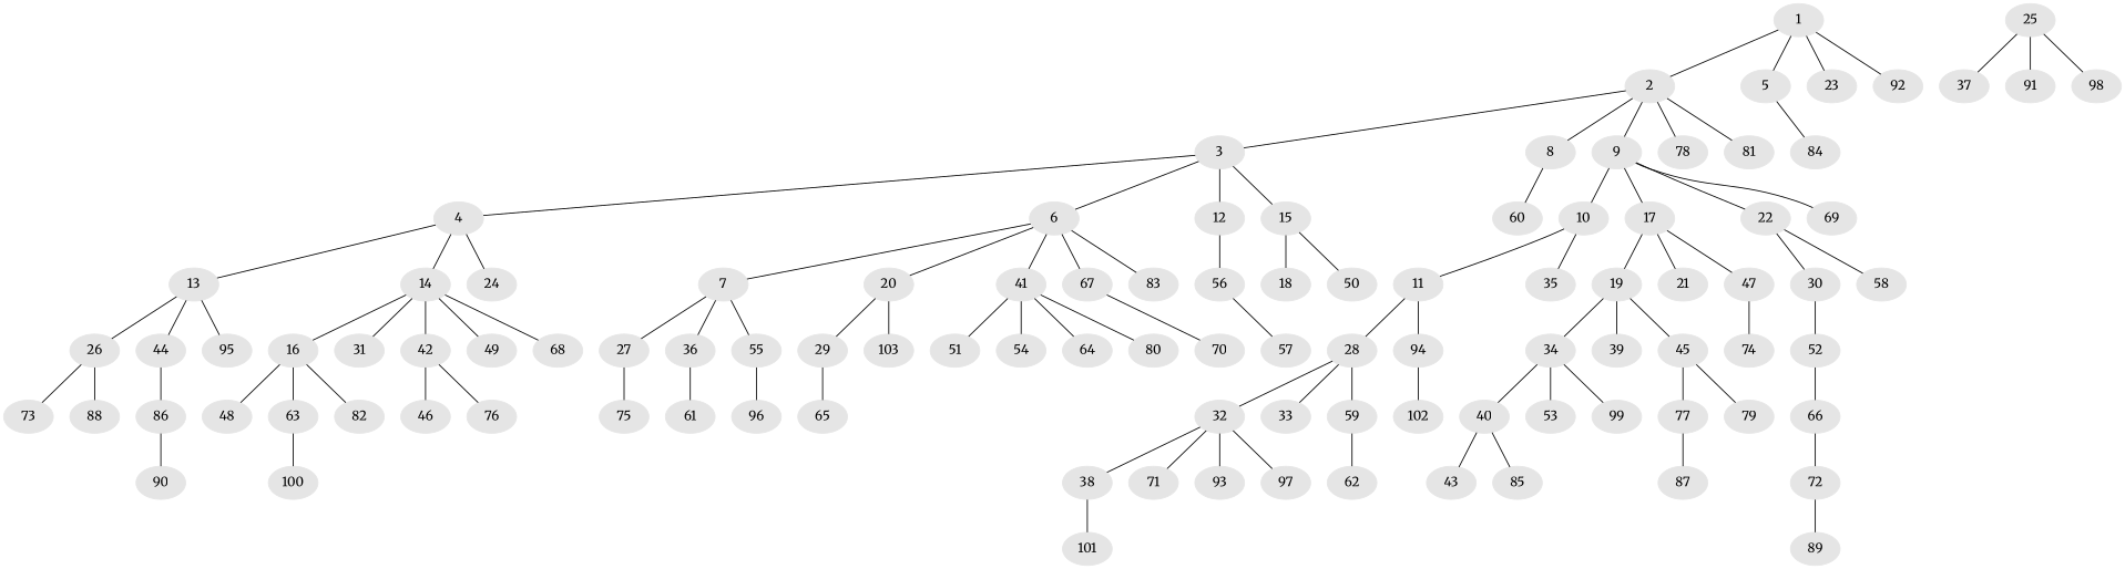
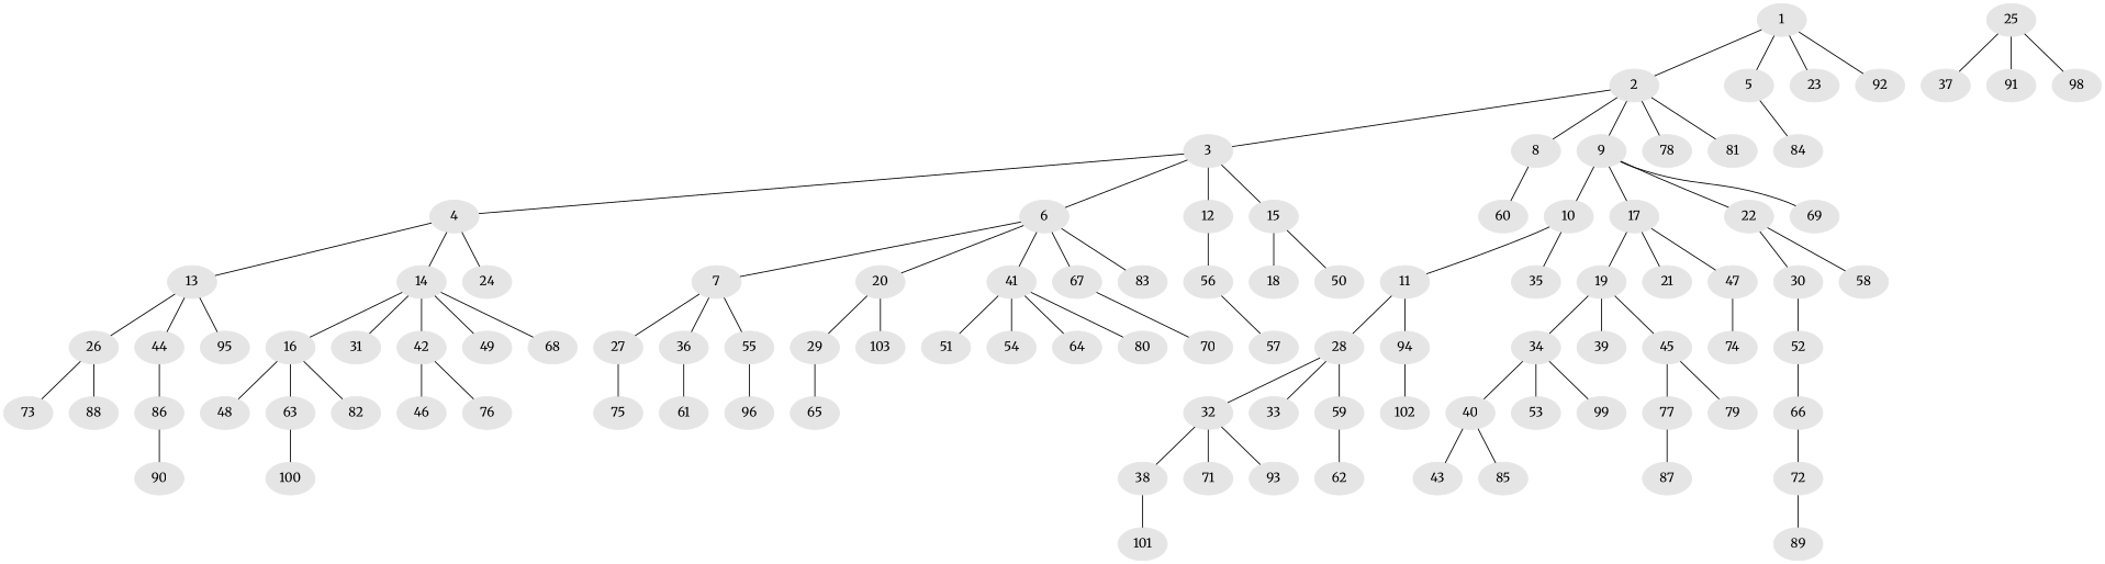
  graph {
    fontname=Merriweather
    node [color=gray90 fontname=Merriweather style=filled]
    edge [fontname=Merriweather]
    1
    2
    5
    23
    92
    3
    8
    9
    78
    81
    84
    4
    6
    12
    15
    60
    10
    17
    22
    69
    13
    14
    24
    7
    20
    41
    67
    83
    56
    18
    50
    26
    44
    95
    16
    31
    42
    49
    68
    27
    36
    55
    29
    103
    51
    54
    64
    80
    70
    75
    61
    96
    11
    35
    19
    21
    47
    30
    58
    28
    94
    32
    33
    59
    102
    57
    73
    88
    86
    48
    63
    82
    46
    76
    100
    34
    39
    45
    74
    40
    53
    99
    77
    79
    65
    52
    25
    37
    91
    98
    38
    71
    93
-   97
    62
    66
    101
    43
    85
    90
    87
    72
    89
    1 -- 2
    1 -- 5
    1 -- 23
    1 -- 92
    2 -- 3
    2 -- 8
    2 -- 9
    2 -- 78
    2 -- 81
    5 -- 84
    3 -- 4
    3 -- 6
    3 -- 12
    3 -- 15
    8 -- 60
    9 -- 10
    9 -- 17
    9 -- 22
    9 -- 69
    4 -- 13
    4 -- 14
    4 -- 24
    6 -- 7
    6 -- 20
    6 -- 41
    6 -- 67
    6 -- 83
    12 -- 56
    15 -- 18
    15 -- 50
    10 -- 11
    10 -- 35
    17 -- 19
    17 -- 21
    17 -- 47
    22 -- 30
    22 -- 58
    13 -- 26
    13 -- 44
    13 -- 95
    14 -- 16
    14 -- 31
    14 -- 42
    14 -- 49
    14 -- 68
    7 -- 27
    7 -- 36
    7 -- 55
    20 -- 29
    20 -- 103
    41 -- 51
    41 -- 54
    41 -- 64
    41 -- 80
    67 -- 70
    56 -- 57
    26 -- 73
    26 -- 88
    44 -- 86
    16 -- 48
    16 -- 63
    16 -- 82
    42 -- 46
    42 -- 76
    27 -- 75
    36 -- 61
    55 -- 96
    29 -- 65
    11 -- 28
    11 -- 94
    19 -- 34
    19 -- 39
    19 -- 45
    47 -- 74
    30 -- 52
    28 -- 32
    28 -- 33
    28 -- 59
    94 -- 102
    32 -- 38
    32 -- 71
    32 -- 93
-   32 -- 97
    59 -- 62
    86 -- 90
    63 -- 100
    34 -- 40
    34 -- 53
    34 -- 99
    45 -- 77
    45 -- 79
    40 -- 43
    40 -- 85
    77 -- 87
    52 -- 66
    25 -- 37
    25 -- 91
    25 -- 98
    38 -- 101
    66 -- 72
    72 -- 89
  }
